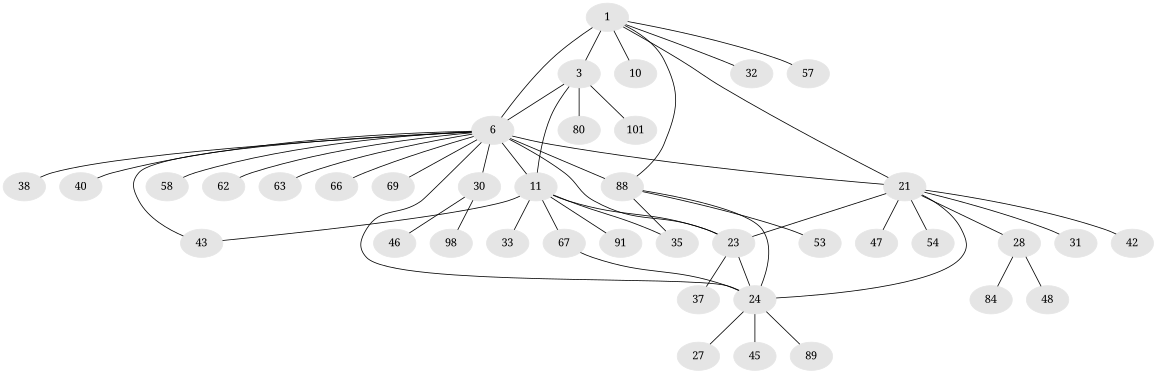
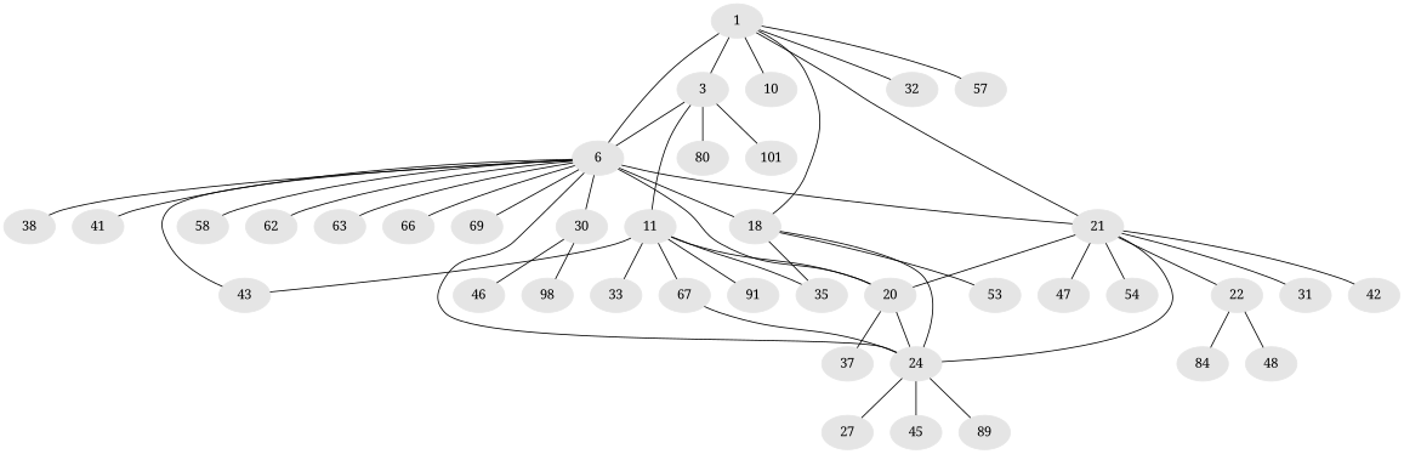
  graph {
    fontname="Noto Serif"
    node [color=gray90 fontname="Noto Serif" style=filled]
    edge [fontname="Noto Serif"]
    1 [super="+94+2+4"]
    3
    6 [super="+55+9+7+41"]
    10 [super="+29"]
-   18 [super="+19+74+44" label=88]
+   18 [super="+19+74+44"]
    21 [super="+22"]
    32 [super="+96"]
    57
    11 [super="+12+13"]
    80
    101
-   23 [super="+84"]
+   23 [super="+84" label=20]
    24 [super="+52"]
    30
    38
-   40
+   40 [label=41]
    43
    58
    62
    63
    66
    69
    35 [super="+51+95"]
    53
-   28 [super="+49"]
+   28 [super="+49" label=22]
    31
    42
    47
    54
    33
    67
    91
    37
    27
    45
    89
    46
    98
    n39 [label=84]
    48 [super="+86"]
    1 -- 3 [weight=4]
    1 -- 6
    1 -- 10
    1 -- 18
    1 -- 21
    1 -- 32
    1 -- 57
    3 -- 6
    3 -- 11
    3 -- 80
    3 -- 101
    6 -- 18 [weight=6]
    6 -- 21 [weight=2]
-   6 -- 11 [weight=4]
    6 -- 23
    6 -- 24 [weight=2]
    6 -- 30
    6 -- 38
    6 -- 40 [weight=3]
    6 -- 43
    6 -- 58
    6 -- 62
    6 -- 63
    6 -- 66
    6 -- 69
    18 -- 24
    18 -- 35
    18 -- 53
    21 -- 23 [weight=2]
    21 -- 24 [weight=2]
    21 -- 28
    21 -- 31
    21 -- 42
    21 -- 47
    21 -- 54
    11 -- 23
    11 -- 43
    11 -- 35
    11 -- 33
    11 -- 67
    11 -- 91
    23 -- 24
    23 -- 37
    24 -- 27
    24 -- 45
    24 -- 89
    30 -- 46
    30 -- 98
    28 -- n39
    28 -- 48
    67 -- 24
  }
